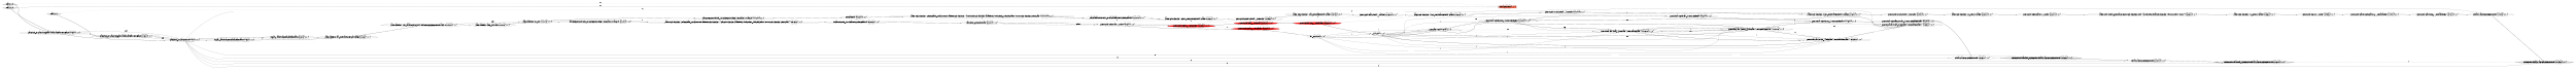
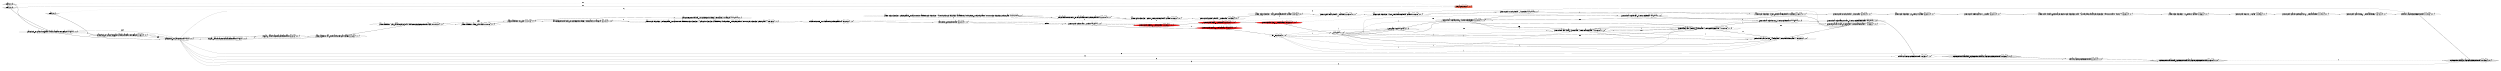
  digraph {
    rankdir=LR
    node [fillcolor=white shape=ellipse style=filled]
    edge [style=bold]
    n1 [fillcolor=lightgray label="LogisticRegressionModel.load(sc,\"target/tmp/LogisticRegressionModel\")@@@43@@@['0', '0', '1']"]
    n2 [label="String path = \"data/mllib/sample_binary_classification_data.txt\"@@@5@@@['0', '0', '1']"]
    n3 [label="JavaRDD<LabeledPoint> data = MLUtils.loadLibSVMFile(sc,path).toJavaRDD()@@@6@@@['1', '1', '1']"]
    n4 [label="JavaRDD<LabeledPoint>(( splits = data.randomSplit(new double((((edu.fdu.CPPDG.tinypdg.pe.ExpressionInfo@1a7f392,11L)@@@7@@@['1', '1', '1']"]
    n5 [label="JavaRDD<Tuple2<Object,Object>> recall = metrics.recallByThreshold().toJavaRDD()@@@24@@@['0', '0', '1']"]
    n6 [label="System.out.println(\"Recall by threshold: \" + recall.collect())@@@25@@@['0', '0', '1']"]
    n7 [label="JavaRDD<Tuple2<Object,Object>> f1Score = metrics.fMeasureByThreshold().toJavaRDD()@@@26@@@['0', '0', '1']"]
    n8 [label="JavaRDD<Double> thresholds = precision.map(new Function<Tuple2<Object,Object>,Double>(){@Override public Double call(Tuple2<Object,Object> t){return new Double(t._1().toString())}})@@@32@@@['0', '0', '1']"]
    n9 [label="JavaRDD<Tuple2<Object,Object>> roc = metrics.roc().toJavaRDD()@@@38@@@['0', '0', '1']"]
    n10 [label="System.out.println(\"ROC curve: \" + roc.collect())@@@39@@@['0', '0', '1']"]
    n11 [label="model.save(sc,\"target/tmp/LogisticRegressionModel\")@@@37@@@['1', '0', '0']"]
    n12 [fillcolor=lightgray label="LogisticRegressionModel sameModel = LogisticRegressionModel.load(sc,\"target/tmp/LogisticRegressionModel\")@@@38@@@['1', '0', '0']"]
    n13 [label="final LogisticRegressionModel model = new LogisticRegressionWithLBFGS().setNumClasses(3).run(training.rdd())@@@12@@@['1', '1', '0']"]
    n14 [label="final LogisticRegressionModel model = new LogisticRegressionWithLBFGS().setNumClasses(2).run(training.rdd())@@@12@@@['0', '0', '1']"]
    n15 [label="JavaRDD<Tuple2<Object,Object>> predictionAndLabels = test.map(new Function<LabeledPoint,Tuple2<Object,Object>>(){public Tuple2<Object,Object> call(LabeledPoint p){Double prediction = model.predict(p.features())return new Tuple2<Object,Object>(prediction,p.label())}})@@@13@@@['1', '1', '0']"]
-   n16 [label="model.clearThreshold()@@@13@@@['0', '0', '1']"]
    n17 [label="MulticlassMetrics metrics = new MulticlassMetrics(predictionAndLabels.rdd())@@@20@@@['1', '1', '0']"]
    n18 [label="Matrix confusion = metrics.confusionMatrix()@@@21@@@['1', '1', '0']"]
    n19 [label="BinaryClassificationMetrics metrics = new BinaryClassificationMetrics(predictionAndLabels.rdd())@@@21@@@['0', '0', '1']"]
    n20 [label="System.out.println(\"Confusion matrix: \" + confusion)@@@22@@@['1', '1', '0']"]
    n21 [label="JavaRDD<Tuple2<Object,Object>> precision = metrics.precisionByThreshold().toJavaRDD()@@@22@@@['0', '0', '1']"]
    n22 [label="JavaRDD<Tuple2<Object,Object>> predictionAndLabels = test.map(new Function<LabeledPoint,Tuple2<Object,Object>>(){@Override public Tuple2<Object,Object> call(LabeledPoint p){Double prediction = model.predict(p.features())return new Tuple2<Object,Object>(prediction,p.label())}})@@@14@@@['0', '0', '1']"]
    n23 [label="SparkConf conf = new SparkConf().setAppName(\"Java Binary Classification Metrics Example\")@@@3@@@['0', '0', '1']"]
    n24 [label="SparkContext sc = new SparkContext(conf)@@@4@@@['1', '1', '1']"]
    n25 [label="model.save(sc,\"target/tmp/LogisticRegressionModel\")@@@35@@@['1', '1', '0']"]
    n26 [fillcolor=lightgray label="LogisticRegressionModel sameModel = LogisticRegressionModel.load(sc,\"target/tmp/LogisticRegressionModel\")@@@36@@@['1', '1', '0']"]
    n27 [label="model.save(sc,\"target/tmp/LogisticRegressionModel\")@@@42@@@['0', '0', '1']"]
    n28 [label="String path = \"data/mllib/sample_multiclass_classification_data.txt\"@@@5@@@['1', '1', '0']"]
    n29 [label="System.out.println(\"F1 Score by threshold: \" + f1Score.collect())@@@27@@@['0', '0', '1']"]
    n30 [label="JavaRDD<Tuple2<Object,Object>> f2Score = metrics.fMeasureByThreshold(2.0).toJavaRDD()@@@28@@@['0', '0', '1']"]
    n31 [label="System.out.println(\"F2 Score by threshold: \" + f2Score.collect())@@@29@@@['0', '0', '1']"]
    n32 [label="JavaRDD<Tuple2<Object,Object>> prc = metrics.pr().toJavaRDD()@@@30@@@['0', '0', '1']"]
    n33 [label="System.out.println(\"Precision-recall curve: \" + prc.collect())@@@31@@@['0', '0', '1']"]
    n34 [label="JavaRDD<LabeledPoint> test = splits(1(@@@11@@@['1', '1', '1']"]
    n35 [label="JavaRDD<LabeledPoint> training = splits(0(.cache()@@@10@@@['1', '1', '1']"]
    n36 [fillcolor=red label="System.out.println(\"Recall = \" + metrics.recall())@@@24@@@['1', '0', '0']"]
    n37 [fillcolor=red label="System.out.println(\"F1 Score = \" + metrics.fMeasure())@@@25@@@['1', '0', '0']"]
    n38 [label="i++@@@26@@@['1', '1', '0']"]
    n39 [label="System.out.format(\"Weighted precision = %f\",metrics.weightedPrecision())@@@31@@@['1', '1', '0']"]
    n40 [label="System.out.format(\"Class %f recall = %f\",metrics.labels()(i(,metrics.recall(metrics.labels()(i())@@@30@@@['1', '0', '0']"]
    n41 [label="System.out.format(\"Class %f recall = %f\",metrics.labels()(i(,metrics.recall(metrics.labels()(i())@@@28@@@['1', '1', '0']"]
    n42 [label="i < metrics.labels().length@@@25@@@['0', '1', '0']" shape=diamond]
    n43 [label="System.out.format(\"Class %f F1 score = %f\",metrics.labels()(i(,metrics.fMeasure(metrics.labels()(i())@@@29@@@['1', '1', '0']"]
    n44 [label="System.out.format(\"Class %f precision = %f\",metrics.labels()(i(,metrics.precision(metrics.labels()(i())@@@27@@@['1', '1', '0']"]
    n45 [label="System.out.format(\"Weighted recall = %f\",metrics.weightedRecall())@@@32@@@['0', '1', '0']"]
    n46 [fillcolor=tomato label="String(( args@@@2@@@['1', '1', '1']" shape=box]
    n47 [label="System.out.format(\"Weighted F1 score = %f\",metrics.weightedFMeasure())@@@33@@@['1', '1', '0']"]
    n48 [fillcolor=red label="System.out.println(\"Precision = \" + metrics.precision())@@@23@@@['1', '0', '0']"]
    n49 [fillcolor=red label="System.out.println(\"Accuracy = \" + metrics.accuracy())@@@23@@@['0', '1', '0']"]
    n50 [label="int i = 0@@@24@@@['0', '1', '0']"]
    n51 [label="System.out.println(\"Precision by threshold: \" + precision.collect())@@@23@@@['0', '0', '1']"]
    n52 [label="System.out.format(\"Weighted false positive rate = %f\",metrics.weightedFalsePositiveRate())@@@34@@@['1', '1', '0']"]
    n53 [label="System.out.println(\"Area under precision-recall curve = \" + metrics.areaUnderPR())@@@40@@@['0', '0', '1']"]
    n54 [label="SparkConf conf = new SparkConf().setAppName(\"Multi class Classification Metrics Example\")@@@3@@@['1', '1', '0']"]
    n55 [label="System.out.println(\"Area under ROC = \" + metrics.areaUnderROC())@@@41@@@['0', '0', '1']"]
    n56 [fillcolor=lightgray label="main['0', '1', '0']" shape=diamond]
    n57 [fillcolor=lightgray label="main['0', '0', '1']" shape=diamond]
    n58 [fillcolor=lightgray label="main['1', '0', '0']" shape=diamond]
    n2 -> n3
    n3 -> n4
    n4 -> n34 [label=splits style=solid]
    n4 -> n35
    n5 -> n6
    n6 -> n7
    n7 -> n29
    n8 -> n9
    n9 -> n10
    n10 -> n53
    n11 -> n12
    n12 -> n1 [label=0 style=dashed]
    n13 -> n14 [label=0 style=dashed]
    n13 -> n15
-   n14 -> n16
    n15 -> n17
-   n16 -> n22
    n17 -> n18
    n17 -> n19 [label=0 style=dashed]
    n18 -> n20
    n18 -> n20 [label=confusion style=solid]
    n18 -> n21 [label=0 style=dashed]
    n19 -> n21
    n20 -> n48
    n20 -> n49
    n20 -> n51 [label=0 style=dashed]
    n21 -> n51
    n22 -> n19
    n23 -> n24 [label=conf style=solid]
    n23 -> n24
    n24 -> n1 [label=sc style=solid]
    n24 -> n2
    n24 -> n11 [label=sc style=solid]
    n24 -> n12 [label=sc style=solid]
    n24 -> n25 [label=sc style=solid]
    n24 -> n26 [label=sc style=solid]
    n24 -> n27 [label=sc style=solid]
    n24 -> n28
    n25 -> n26
    n26 -> n11
    n27 -> n1
    n28 -> n2 [label=0 style=dashed]
    n28 -> n3
    n29 -> n30
    n30 -> n31
    n31 -> n32
    n32 -> n33
    n33 -> n8
    n34 -> n13
    n34 -> n14
    n35 -> n34
    n36 -> n6 [label=0 style=dashed]
    n36 -> n37
    n37 -> n7 [label=0 style=dashed]
    n37 -> n38
    n38 -> n39 [label=i style=solid]
    n38 -> n40 [label=i style=solid]
    n38 -> n41 [label=i style=solid]
    n38 -> n42
    n38 -> n42 [label=i style=solid]
    n38 -> n43 [label=i style=solid]
    n38 -> n44
    n38 -> n44 [label=i style=solid]
    n39 -> n41
    n39 -> n45
    n40 -> n39
    n41 -> n39 [label=i style=solid]
    n41 -> n40 [label=i style=solid]
    n41 -> n43 [label=i style=solid]
    n41 -> n43
    n41 -> n44
    n41 -> n44 [label=i style=solid]
    n42 -> n39
    n42 -> n41 [label=true style=dotted]
    n42 -> n43 [label=true style=dotted]
    n42 -> n44
    n42 -> n44 [label=true style=dotted]
    n42 -> n46 [label=true style=dotted]
    n43 -> n38
    n43 -> n40
    n44 -> n30 [label=0 style=dashed]
    n44 -> n39 [label=true style=dotted]
    n44 -> n40 [label=true style=dotted]
    n44 -> n41
    n44 -> n41 [label=true style=dotted]
    n44 -> n43 [label=true style=dotted]
    n44 -> n43
    n44 -> n47
    n45 -> n47
    n47 -> n52
    n48 -> n36
    n48 -> n49 [label=0 style=dashed]
    n49 -> n50
    n50 -> n38 [label=i style=solid]
    n50 -> n41 [label=i style=solid]
    n50 -> n42 [label=i style=solid]
    n50 -> n42
    n50 -> n43 [label=i style=solid]
    n50 -> n44 [label=i style=solid]
    n51 -> n5
    n52 -> n25
    n53 -> n55
    n54 -> n23 [label=0 style=dashed]
    n54 -> n24 [label=conf style=solid]
    n54 -> n24
    n55 -> n27
    n56 -> n46 [label=true style=dotted]
    n56 -> n54
    n57 -> n23
    n57 -> n46 [label=sc style=dotted]
    n58 -> n46 [label=true style=solid]
    n58 -> n54
  }
